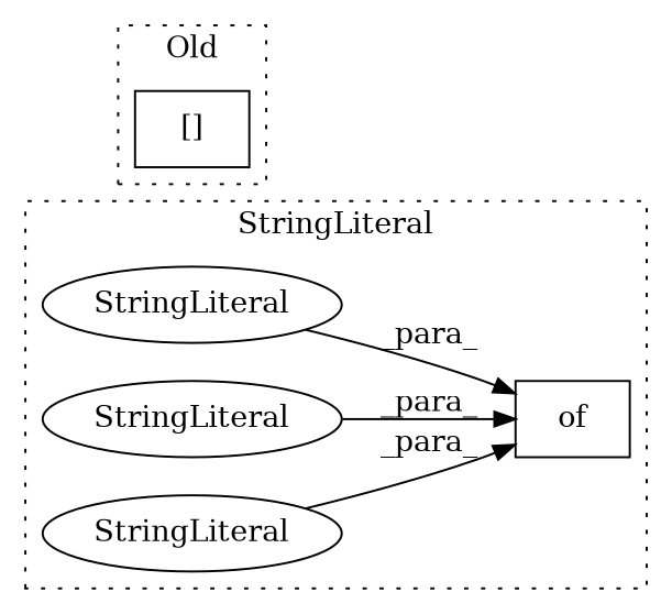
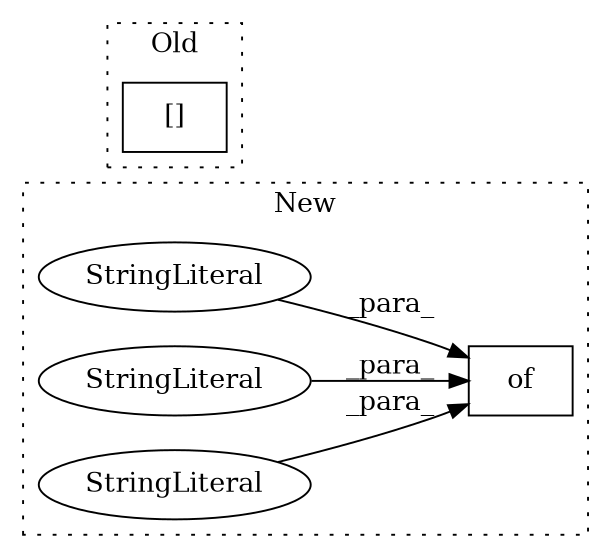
  digraph {
    rankdir=LR
    node [a=45 shape=ellipse]
    n1 [a=32 l="3,1" label=of s="388,460" shape=box]
    n2 [l=16 label=StringLiteral s=426]
    n3 [l=14 label=StringLiteral s=400]
    n4 [l=8 label=StringLiteral s=391]
    n5 [a=2 l="8,1" label="[]" s="367,376" shape=box]
    subgraph cluster_1 {
-     label=StringLiteral
+     label=New
      style=dotted
      n1
      n2
      n3
      n4
    }
    subgraph cluster_2 {
      label=Old
      style=dotted
      n5
    }
    n2 -> n1 [label=_para_]
    n3 -> n1 [label=_para_]
    n4 -> n1 [label=_para_]
  }
